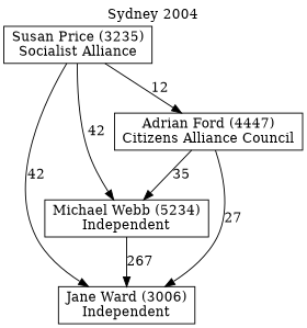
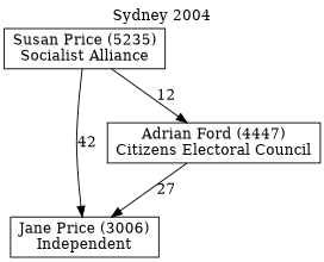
  digraph {
    label="Sydney 2004"
    labelloc=t
    mclimit=10
    node [shape=box]
-   n1 [label="Jane Ward (3006)\nIndependent"]
-   n2 [label="Michael Webb (5234)\nIndependent"]
-   n3 [label="Susan Price (3235)\nSocialist Alliance"]
-   n4 [label="Adrian Ford (4447)\nCitizens Alliance Council"]
-   n2 -> n1 [label=267]
+   n1 [label="Jane Price (3006)\nIndependent"]
+   n3 [label="Susan Price (5235)\nSocialist Alliance"]
+   n4 [label="Adrian Ford (4447)\nCitizens Electoral Council"]
    n3 -> n1 [label=42]
-   n3 -> n2 [label=42]
    n3 -> n4 [label=12]
    n4 -> n1 [label=27]
-   n4 -> n2 [label=35]
  }
